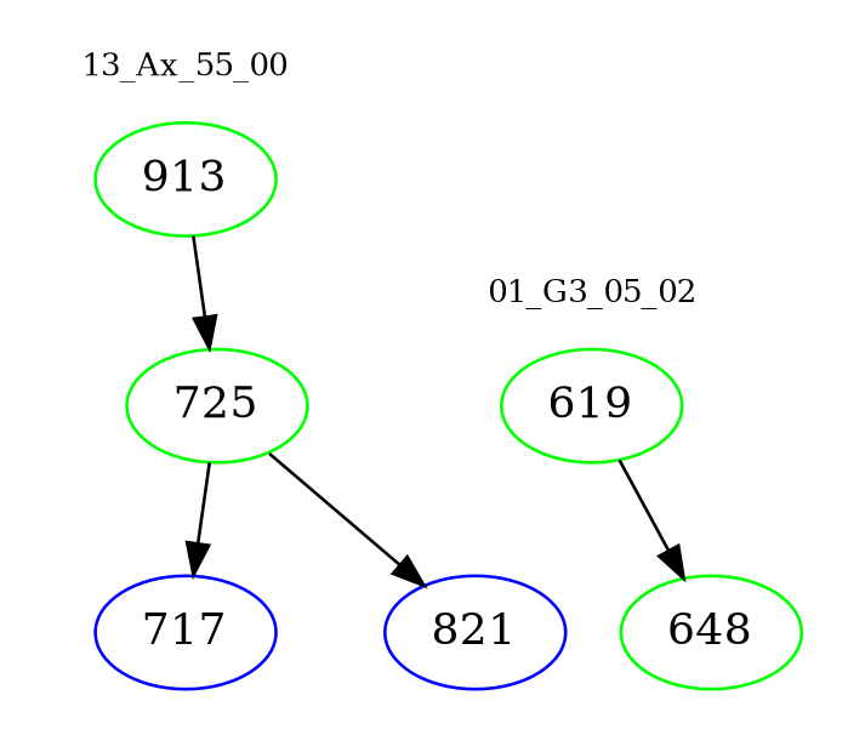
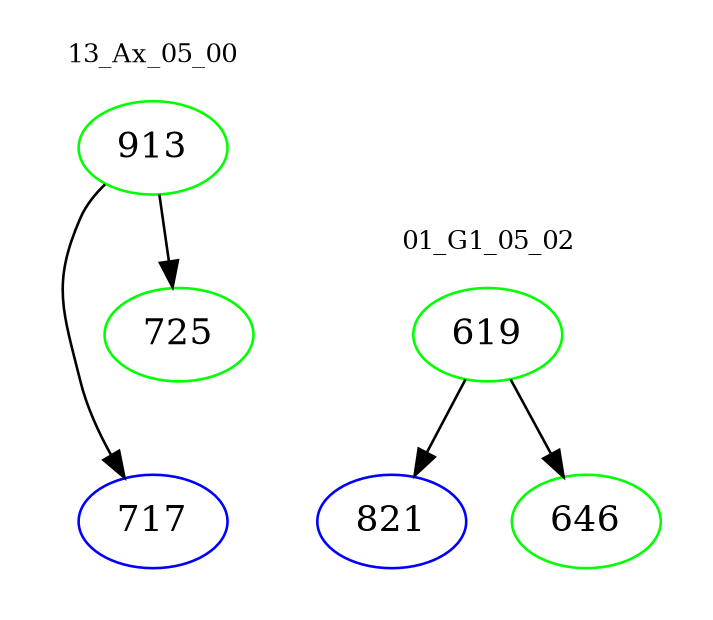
  digraph {
    node [color=green]
    edge [color=black]
    n1 [label=913]
    n2 [color=blue label=717]
    n3 [label=725]
    n4 [label=619]
-   n5 [label=648]
+   n5 [label=646]
    n6 [color=blue label=821]
    subgraph cluster_1 {
      color=white
      fontsize=10
-     label="13_Ax_55_00"
+     label="13_Ax_05_00"
      n1
      n2
      n3
    }
    subgraph cluster_2 {
      color=white
      fontsize=10
-     label="01_G3_05_02"
+     label="01_G1_05_02"
      n4
      n5
      n6
    }
-   n3 -> n2
+   n1 -> n2
    n1 -> n3
    n4 -> n5
-   n3 -> n6
+   n4 -> n6
  }
